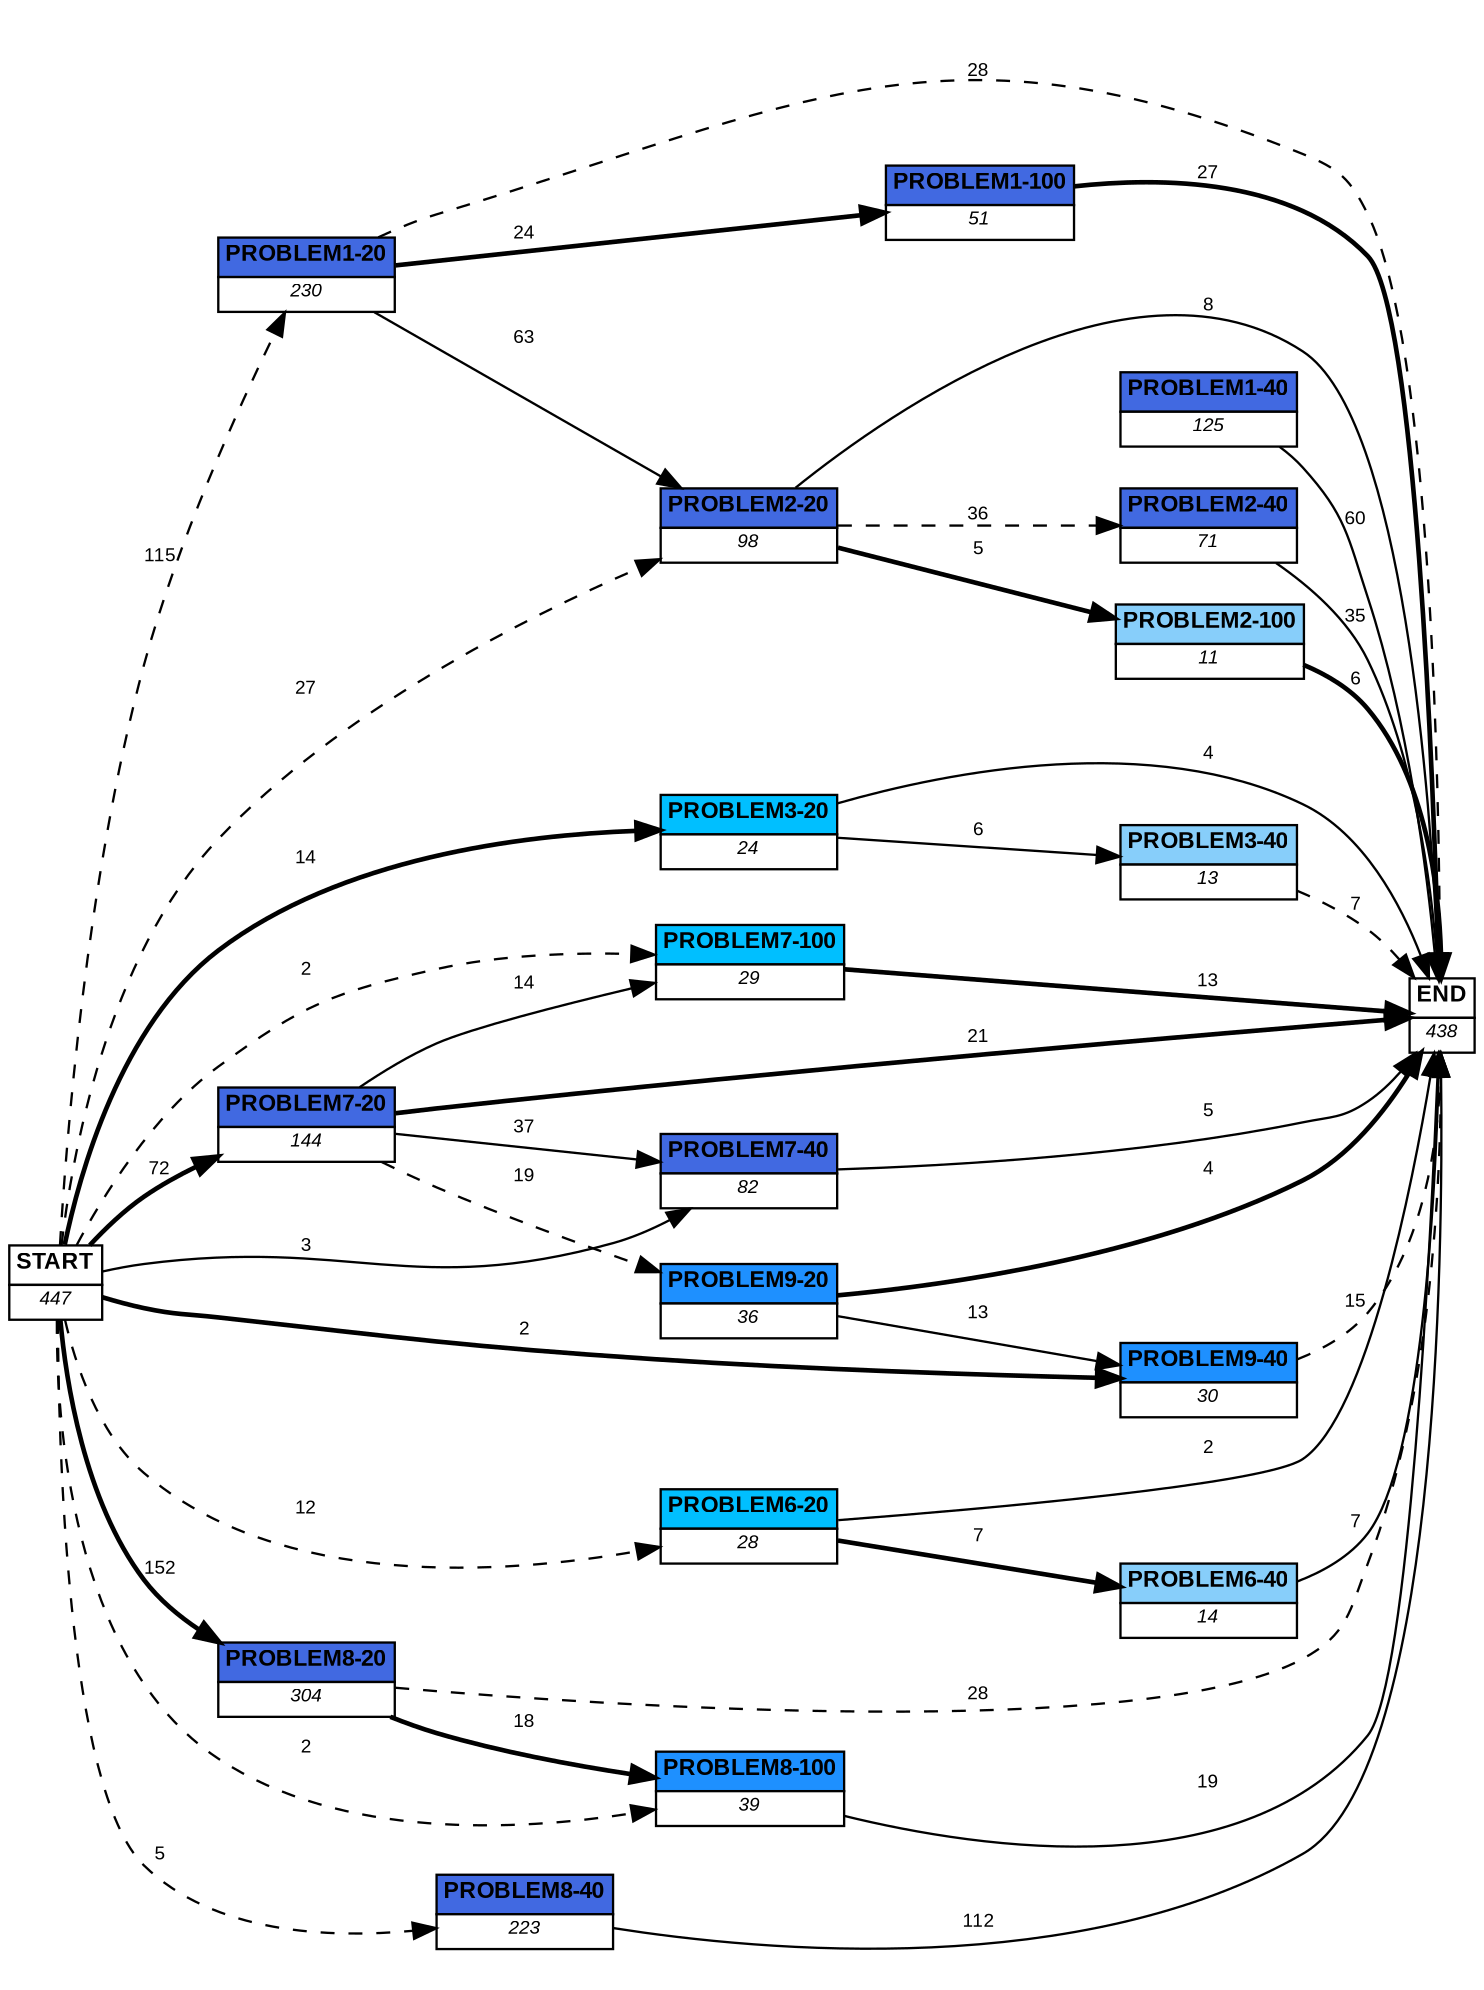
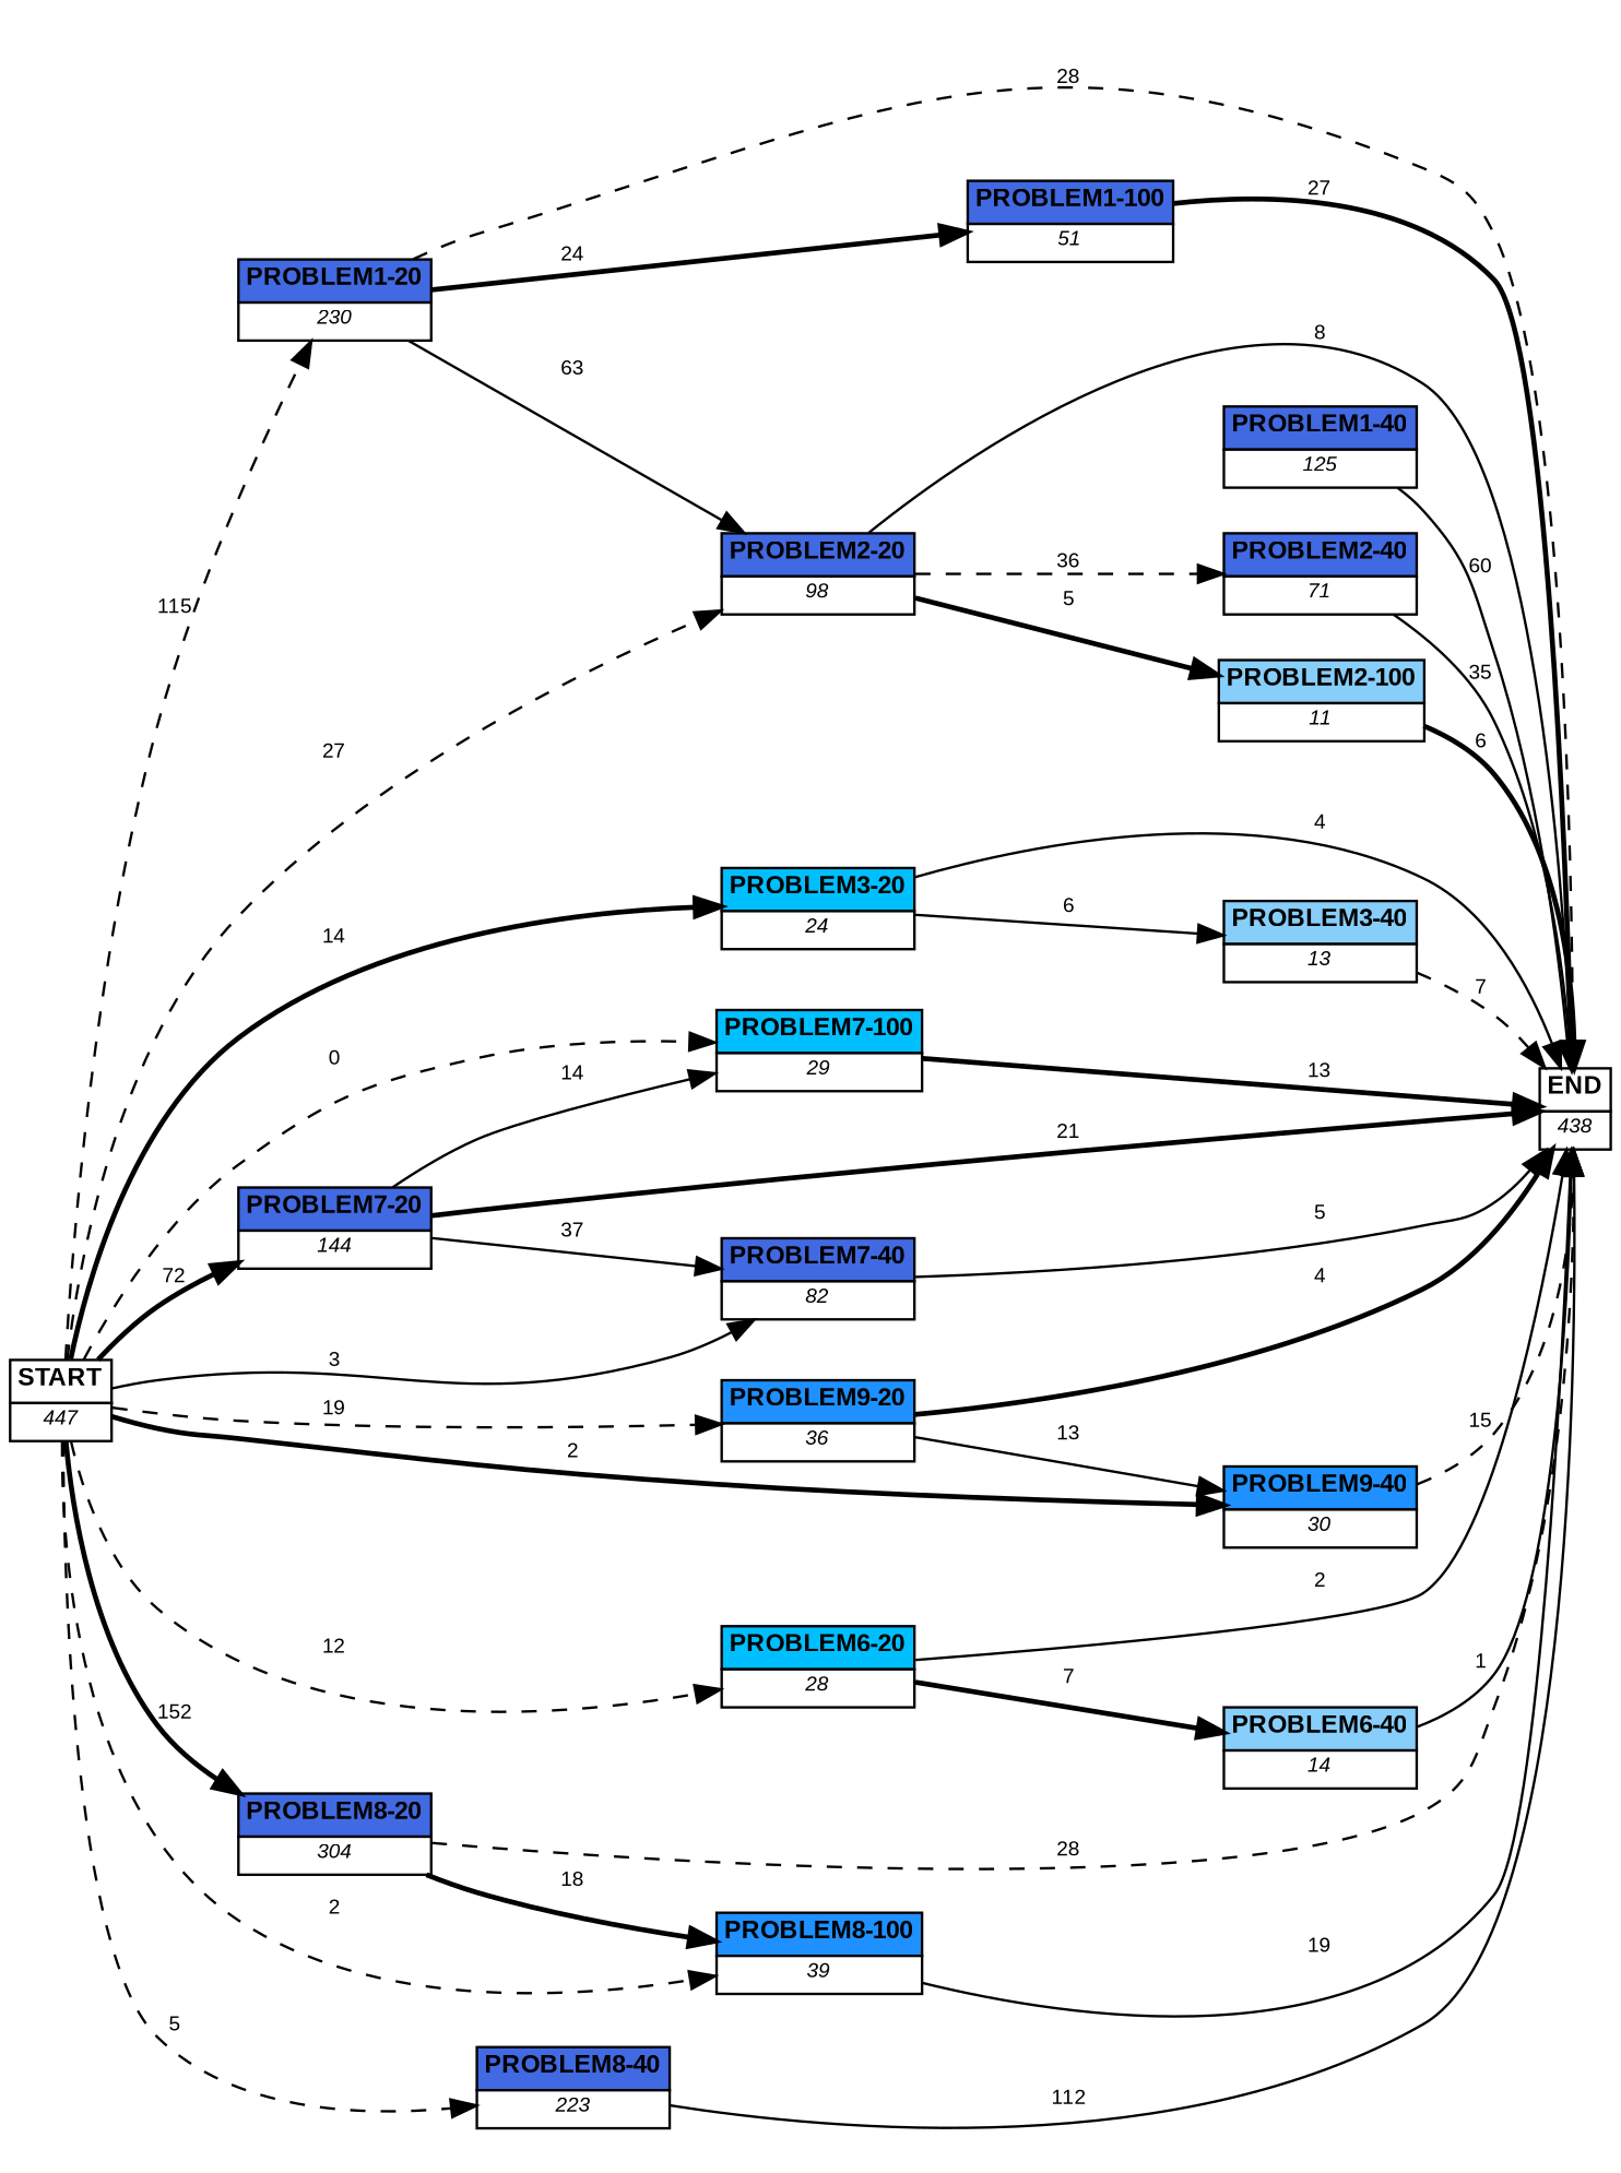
  digraph {
    rankdir=LR
    node [shape=plain]
    edge [fontname=Arial fontsize=8 labelfloat=false style=solid]
    n1 [label=<<table border="0" cellborder="1" cellspacing="0"><tr><td bgcolor="royalblue"><FONT face="Arial" POINT-SIZE="10"><b>PROBLEM1-20</b></FONT></td></tr><tr><td bgcolor="white"><FONT face="Arial" POINT-SIZE="8"><i>230</i></FONT></td></tr></table>>]
    n2 [label=<<table border="0" cellborder="1" cellspacing="0"><tr><td bgcolor="royalblue"><FONT face="Arial" POINT-SIZE="10"><b>PROBLEM1-100</b></FONT></td></tr><tr><td bgcolor="white"><FONT face="Arial" POINT-SIZE="8"><i>51</i></FONT></td></tr></table>>]
    n3 [label=<<table border="0" cellborder="1" cellspacing="0"><tr><td bgcolor="white"><FONT face="Arial" POINT-SIZE="10"><b>END</b></FONT></td></tr><tr><td bgcolor="white"><FONT face="Arial" POINT-SIZE="8"><i>438</i></FONT></td></tr></table>>]
    n4 [label=<<table border="0" cellborder="1" cellspacing="0"><tr><td bgcolor="royalblue"><FONT face="Arial" POINT-SIZE="10"><b>PROBLEM2-20</b></FONT></td></tr><tr><td bgcolor="white"><FONT face="Arial" POINT-SIZE="8"><i>98</i></FONT></td></tr></table>>]
    n5 [label=<<table border="0" cellborder="1" cellspacing="0"><tr><td bgcolor="royalblue"><FONT face="Arial" POINT-SIZE="10"><b>PROBLEM1-40</b></FONT></td></tr><tr><td bgcolor="white"><FONT face="Arial" POINT-SIZE="8"><i>125</i></FONT></td></tr></table>>]
    n6 [label=<<table border="0" cellborder="1" cellspacing="0"><tr><td bgcolor="royalblue"><FONT face="Arial" POINT-SIZE="10"><b>PROBLEM2-40</b></FONT></td></tr><tr><td bgcolor="white"><FONT face="Arial" POINT-SIZE="8"><i>71</i></FONT></td></tr></table>>]
    n7 [label=<<table border="0" cellborder="1" cellspacing="0"><tr><td bgcolor="lightskyblue"><FONT face="Arial" POINT-SIZE="10"><b>PROBLEM2-100</b></FONT></td></tr><tr><td bgcolor="white"><FONT face="Arial" POINT-SIZE="8"><i>11</i></FONT></td></tr></table>>]
    n8 [label=<<table border="0" cellborder="1" cellspacing="0"><tr><td bgcolor="deepskyblue"><FONT face="Arial" POINT-SIZE="10"><b>PROBLEM3-20</b></FONT></td></tr><tr><td bgcolor="white"><FONT face="Arial" POINT-SIZE="8"><i>24</i></FONT></td></tr></table>>]
    n9 [label=<<table border="0" cellborder="1" cellspacing="0"><tr><td bgcolor="lightskyblue"><FONT face="Arial" POINT-SIZE="10"><b>PROBLEM3-40</b></FONT></td></tr><tr><td bgcolor="white"><FONT face="Arial" POINT-SIZE="8"><i>13</i></FONT></td></tr></table>>]
    n10 [label=<<table border="0" cellborder="1" cellspacing="0"><tr><td bgcolor="royalblue"><FONT face="Arial" POINT-SIZE="10"><b>PROBLEM7-20</b></FONT></td></tr><tr><td bgcolor="white"><FONT face="Arial" POINT-SIZE="8"><i>144</i></FONT></td></tr></table>>]
    n11 [label=<<table border="0" cellborder="1" cellspacing="0"><tr><td bgcolor="deepskyblue"><FONT face="Arial" POINT-SIZE="10"><b>PROBLEM7-100</b></FONT></td></tr><tr><td bgcolor="white"><FONT face="Arial" POINT-SIZE="8"><i>29</i></FONT></td></tr></table>>]
    n12 [label=<<table border="0" cellborder="1" cellspacing="0"><tr><td bgcolor="royalblue"><FONT face="Arial" POINT-SIZE="10"><b>PROBLEM7-40</b></FONT></td></tr><tr><td bgcolor="white"><FONT face="Arial" POINT-SIZE="8"><i>82</i></FONT></td></tr></table>>]
    n13 [label=<<table border="0" cellborder="1" cellspacing="0"><tr><td bgcolor="deepskyblue"><FONT face="Arial" POINT-SIZE="10"><b>PROBLEM6-20</b></FONT></td></tr><tr><td bgcolor="white"><FONT face="Arial" POINT-SIZE="8"><i>28</i></FONT></td></tr></table>>]
    n14 [label=<<table border="0" cellborder="1" cellspacing="0"><tr><td bgcolor="lightskyblue"><FONT face="Arial" POINT-SIZE="10"><b>PROBLEM6-40</b></FONT></td></tr><tr><td bgcolor="white"><FONT face="Arial" POINT-SIZE="8"><i>14</i></FONT></td></tr></table>>]
    n15 [label=<<table border="0" cellborder="1" cellspacing="0"><tr><td bgcolor="royalblue"><FONT face="Arial" POINT-SIZE="10"><b>PROBLEM8-20</b></FONT></td></tr><tr><td bgcolor="white"><FONT face="Arial" POINT-SIZE="8"><i>304</i></FONT></td></tr></table>>]
    n16 [label=<<table border="0" cellborder="1" cellspacing="0"><tr><td bgcolor="dodgerblue"><FONT face="Arial" POINT-SIZE="10"><b>PROBLEM8-100</b></FONT></td></tr><tr><td bgcolor="white"><FONT face="Arial" POINT-SIZE="8"><i>39</i></FONT></td></tr></table>>]
    n17 [label=<<table border="0" cellborder="1" cellspacing="0"><tr><td bgcolor="royalblue"><FONT face="Arial" POINT-SIZE="10"><b>PROBLEM8-40</b></FONT></td></tr><tr><td bgcolor="white"><FONT face="Arial" POINT-SIZE="8"><i>223</i></FONT></td></tr></table>>]
    n18 [label=<<table border="0" cellborder="1" cellspacing="0"><tr><td bgcolor="dodgerblue"><FONT face="Arial" POINT-SIZE="10"><b>PROBLEM9-20</b></FONT></td></tr><tr><td bgcolor="white"><FONT face="Arial" POINT-SIZE="8"><i>36</i></FONT></td></tr></table>>]
    n19 [label=<<table border="0" cellborder="1" cellspacing="0"><tr><td bgcolor="dodgerblue"><FONT face="Arial" POINT-SIZE="10"><b>PROBLEM9-40</b></FONT></td></tr><tr><td bgcolor="white"><FONT face="Arial" POINT-SIZE="8"><i>30</i></FONT></td></tr></table>>]
    n20 [label=<<table border="0" cellborder="1" cellspacing="0"><tr><td bgcolor="white"><FONT face="Arial" POINT-SIZE="10"><b>START</b></FONT></td></tr><tr><td bgcolor="white"><FONT face="Arial" POINT-SIZE="8"><i>447</i></FONT></td></tr></table>>]
    n1 -> n2 [label=24 style=bold]
    n1 -> n3 [label=28 style=dashed]
    n1 -> n4 [label=63]
    n2 -> n3 [label=27 style=bold]
    n4 -> n3 [label=8]
    n4 -> n6 [label=36 style=dashed]
    n4 -> n7 [label=5 style=bold]
    n5 -> n3 [label=60]
    n6 -> n3 [label=35]
    n7 -> n3 [label=6 style=bold]
    n8 -> n3 [label=4]
    n8 -> n9 [label=6]
    n9 -> n3 [label=7 style=dashed]
    n10 -> n3 [label=21 style=bold]
    n10 -> n11 [label=14]
    n10 -> n12 [label=37]
    n11 -> n3 [label=13 style=bold]
    n12 -> n3 [label=5]
    n13 -> n3 [label=2]
    n13 -> n14 [label=7 style=bold]
-   n14 -> n3 [label=7]
+   n14 -> n3 [label=1]
    n15 -> n3 [label=28 style=dashed]
    n15 -> n16 [label=18 style=bold]
    n16 -> n3 [label=19]
    n17 -> n3 [label=112]
    n18 -> n3 [label=4 style=bold]
    n18 -> n19 [label=13]
    n19 -> n3 [label=15 style=dashed]
    n20 -> n1 [label=115 style=dashed]
    n20 -> n4 [label=27 style=dashed]
    n20 -> n8 [label=14 style=bold]
    n20 -> n10 [label=72 style=bold]
-   n20 -> n11 [label=2 style=dashed]
+   n20 -> n11 [label=0 style=dashed]
    n20 -> n12 [label=3]
    n20 -> n13 [label=12 style=dashed]
    n20 -> n15 [label=152 style=bold]
    n20 -> n16 [label=2 style=dashed]
    n20 -> n17 [label=5 style=dashed]
-   n10 -> n18 [label=19 style=dashed]
+   n20 -> n18 [label=19 style=dashed]
    n20 -> n19 [label=2 style=bold]
  }
